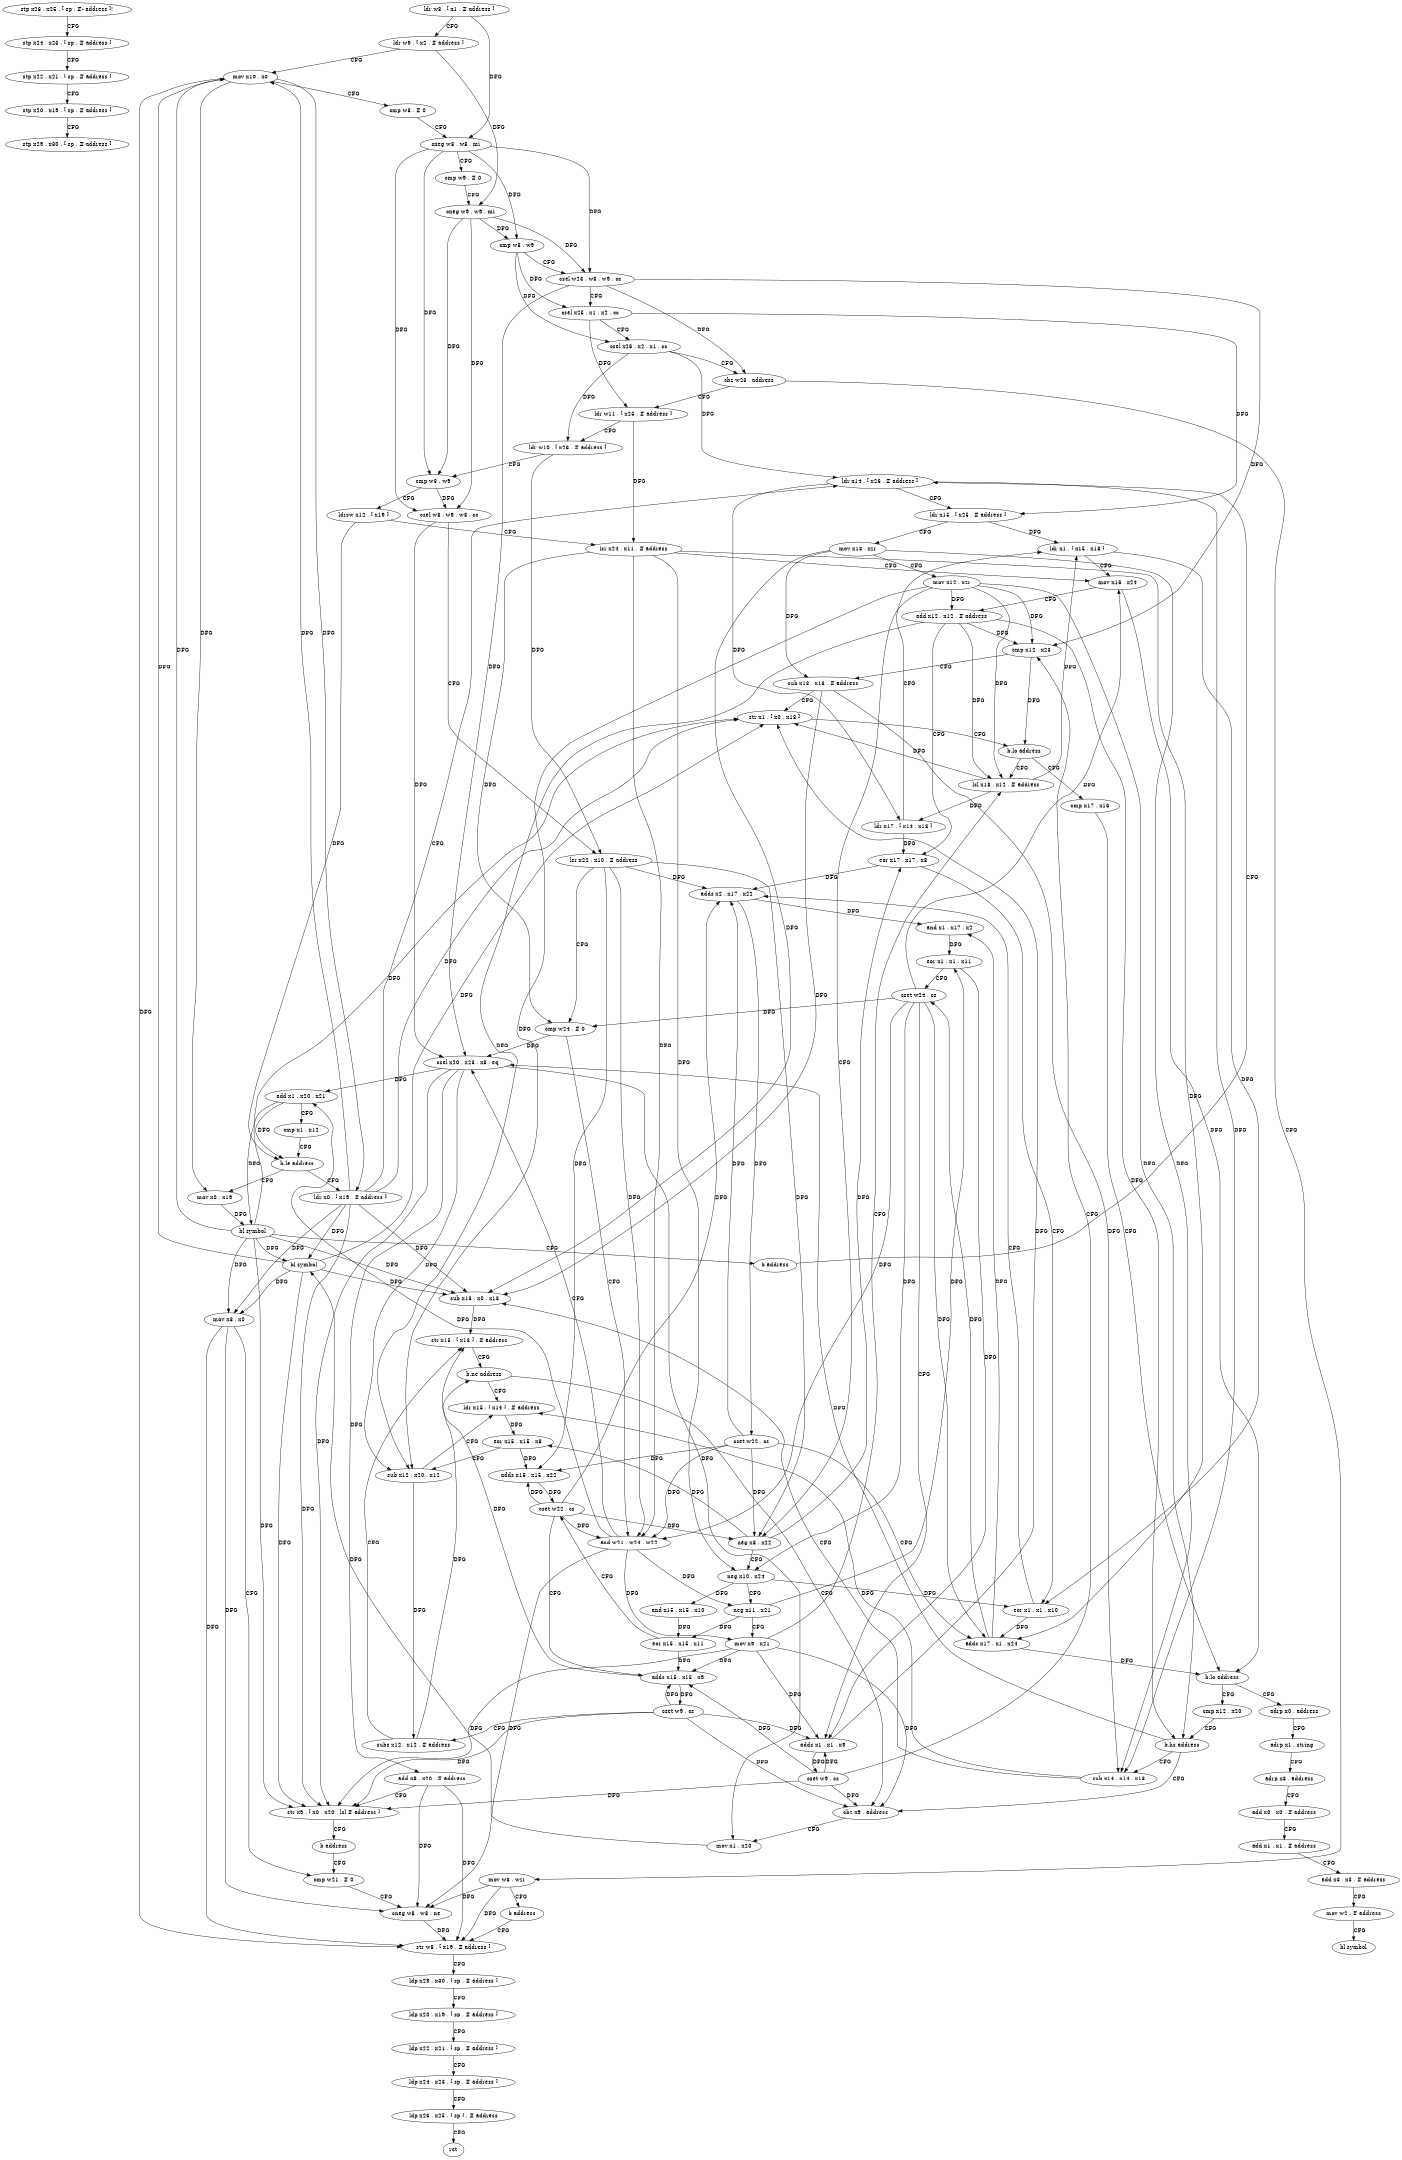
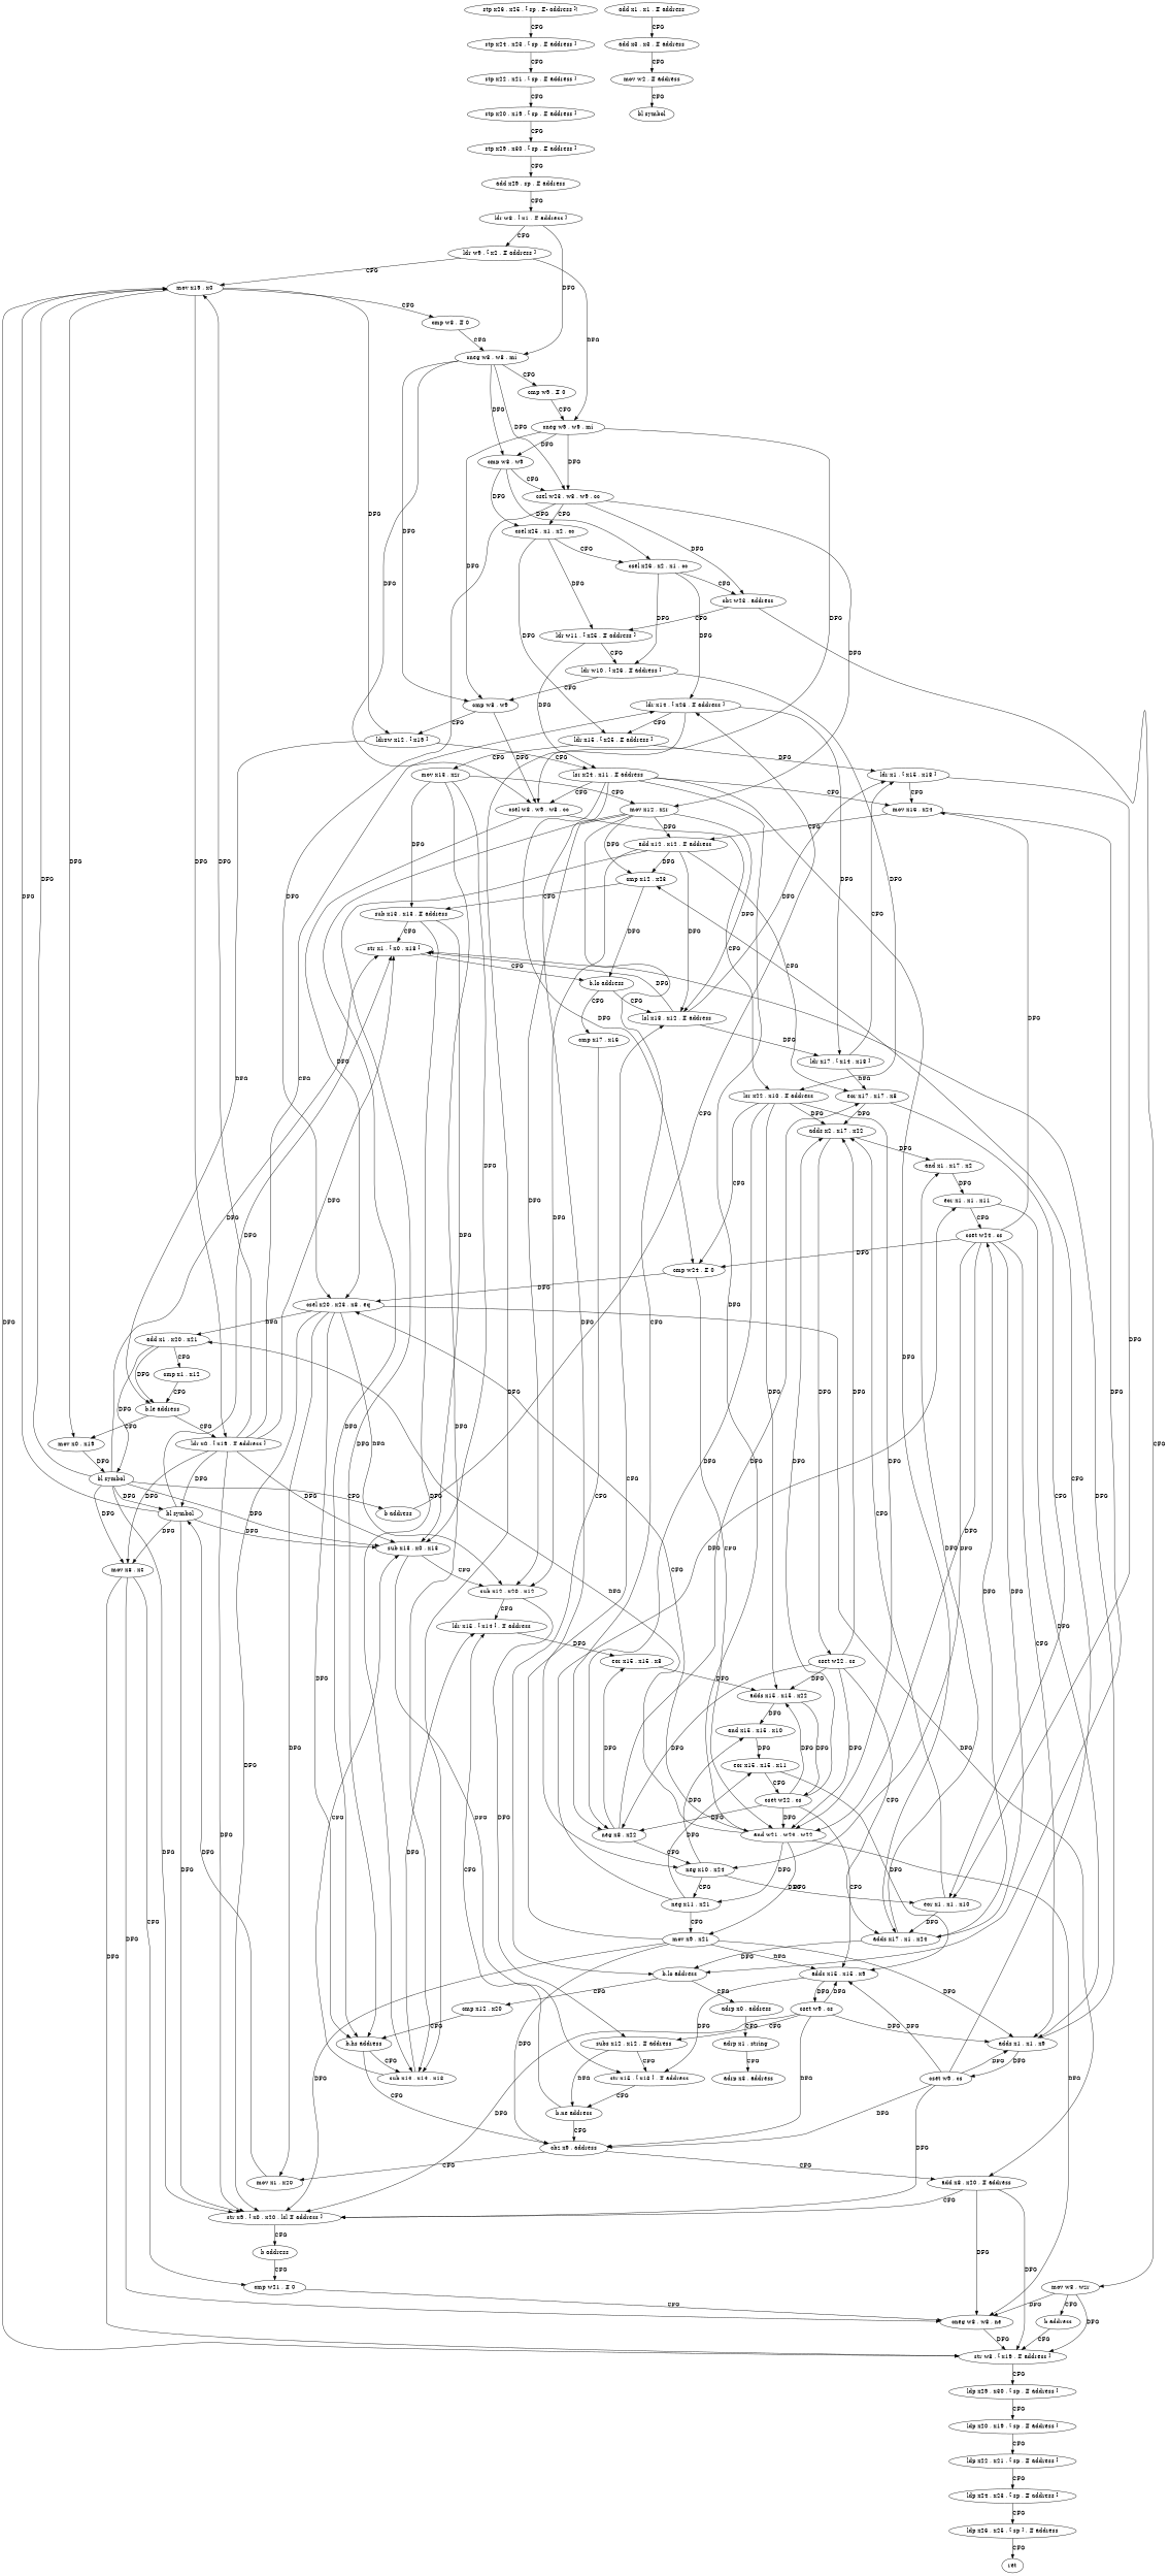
  digraph {
    n1 [label="stp x26 , x25 , [ sp , #- address ]!"]
    n2 [label="stp x24 , x23 , [ sp , # address ]"]
    n3 [label="stp x22 , x21 , [ sp , # address ]"]
    n4 [label="stp x20 , x19 , [ sp , # address ]"]
    n5 [label="stp x29 , x30 , [ sp , # address ]"]
+   n6 [label="add x29 , sp , # address"]
    n7 [label="ldr w8 , [ x1 , # address ]"]
    n8 [label="ldr w9 , [ x2 , # address ]"]
    n9 [label="cneg w8 , w8 , mi"]
    n10 [label="mov x19 , x0"]
    n11 [label="cneg w9 , w9 , mi"]
    n12 [label="cmp w9 , # 0"]
    n13 [label="cmp w8 , w9"]
    n14 [label="csel w23 , w8 , w9 , cc"]
    n15 [label="cmp w8 , w9"]
    n16 [label="csel w8 , w9 , w8 , cc"]
    n17 [label="cmp w8 , # 0"]
    n18 [label="str w8 , [ x19 , # address ]"]
    n19 [label="ldrsw x12 , [ x19 ]"]
    n20 [label="ldr x0 , [ x19 , # address ]"]
    n21 [label="mov x0 , x19"]
    n22 [label="ldp x29 , x30 , [ sp , # address ]"]
    n23 [label="lsr x24 , x11 , # address"]
    n24 [label="b.le address"]
    n25 [label="ldr x14 , [ x26 , # address ]"]
    n26 [label="str x9 , [ x0 , x20 , lsl # address ]"]
    n27 [label="str x1 , [ x0 , x18 ]"]
    n28 [label="sub x13 , x0 , x13"]
    n29 [label="bl symbol"]
    n30 [label="mov x8 , x0"]
    n31 [label="bl symbol"]
    n32 [label="csel x25 , x1 , x2 , cc"]
    n33 [label="csel x26 , x2 , x1 , cc"]
    n34 [label="cbz w23 , address"]
    n35 [label="csel x20 , x23 , x8 , eq"]
    n36 [label="cmp x12 , x23"]
    n37 [label="lsr x22 , x10 , # address"]
    n38 [label="ldr w11 , [ x25 , # address ]"]
    n39 [label="ldr x15 , [ x25 , # address ]"]
    n40 [label="ldr w10 , [ x26 , # address ]"]
    n41 [label="mov w8 , wzr"]
    n42 [label="add x1 , x20 , x21"]
    n43 [label="b.hs address"]
    n44 [label="mov x1 , x20"]
    n45 [label="add x8 , x20 , # address"]
    n46 [label="sub x12 , x20 , x12"]
    n47 [label="sub x13 , x13 , # address"]
    n48 [label="b.lo address"]
    n49 [label="ldr x1 , [ x15 , x18 ]"]
    n50 [label="mov x13 , xzr"]
    n51 [label="ldr x17 , [ x14 , x18 ]"]
    n52 [label="sub x14 , x14 , x13"]
    n53 [label="b address"]
    n54 [label="cneg w8 , w8 , ne"]
    n55 [label="cmp w24 , # 0"]
    n56 [label="and w21 , w24 , w22"]
    n57 [label="mov x16 , x24"]
    n58 [label="adds x17 , x1 , x24"]
    n59 [label="neg x10 , x24"]
    n60 [label="ldp x20 , x19 , [ sp , # address ]"]
    n61 [label="adds x2 , x17 , x22"]
    n62 [label="neg x8 , x22"]
    n63 [label="adds x15 , x15 , x22"]
    n64 [label="neg x11 , x21"]
    n65 [label="mov x9 , x21"]
    n66 [label="add x12 , x12 , # address"]
    n67 [label="b.lo address"]
    n68 [label="and x1 , x17 , x2"]
    n69 [label="cset w24 , cs"]
    n70 [label="eor x1 , x1 , x10"]
    n71 [label="and x15 , x15 , x10"]
    n72 [label="cset w22 , cs"]
    n73 [label="eor x17 , x17 , x8"]
    n74 [label="eor x15 , x15 , x8"]
    n75 [label="cset w22 , cs"]
    n76 [label="cmp x1 , x12"]
    n77 [label="eor x1 , x1 , x11"]
    n78 [label="eor x15 , x15 , x11"]
    n79 [label="lsl x18 , x12 , # address"]
    n80 [label="adds x1 , x1 , x9"]
    n81 [label="cbz x9 , address"]
    n82 [label="adds x15 , x15 , x9"]
    n83 [label="ldr x15 , [ x14 ] , # address"]
    n84 [label="subs x12 , x12 , # address"]
    n85 [label="b address"]
    n86 [label="b address"]
    n87 [label="str x15 , [ x13 ] , # address"]
    n88 [label="cmp w21 , # 0"]
    n89 [label="ldp x22 , x21 , [ sp , # address ]"]
    n90 [label="ldp x24 , x23 , [ sp , # address ]"]
    n91 [label="ldp x26 , x25 , [ sp ] , # address"]
    n92 [label=ret]
    n93 [label="adrp x0 , address"]
    n94 [label="cmp x12 , x20"]
    n95 [label="cset w9 , cs"]
    n96 [label="cset w9 , cs"]
    n97 [label="cmp x17 , x16"]
    n98 [label="adrp x1 , string"]
    n99 [label="adrp x3 , address"]
    n100 [label="mov x12 , xzr"]
-   n101 [label="add x0 , x0 , # address"]
    n102 [label="add x1 , x1 , # address"]
    n103 [label="add x3 , x3 , # address"]
    n104 [label="mov w2 , # address"]
    n105 [label="bl symbol"]
    n106 [label="b.ne address"]
    n1 -> n2 [label=CFG]
    n2 -> n3 [label=CFG]
    n3 -> n4 [label=CFG]
    n4 -> n5 [label=CFG]
+   n5 -> n6 [label=CFG]
+   n6 -> n7 [label=CFG]
    n7 -> n8 [label=CFG]
    n7 -> n9 [label=DFG]
    n8 -> n10 [label=CFG]
    n8 -> n11 [label=DFG]
    n9 -> n12 [label=CFG]
    n9 -> n13 [label=DFG]
    n9 -> n14 [label=DFG]
    n9 -> n15 [label=DFG]
    n9 -> n16 [label=DFG]
    n10 -> n17 [label=CFG]
    n10 -> n18 [label=DFG]
+   n10 -> n19 [label=DFG]
    n10 -> n20 [label=DFG]
    n10 -> n21 [label=DFG]
    n11 -> n13 [label=DFG]
    n11 -> n14 [label=DFG]
    n11 -> n15 [label=DFG]
    n11 -> n16 [label=DFG]
    n12 -> n11 [label=CFG]
    n13 -> n14 [label=CFG]
    n13 -> n32 [label=DFG]
    n13 -> n33 [label=DFG]
    n14 -> n32 [label=CFG]
    n14 -> n34 [label=DFG]
    n14 -> n35 [label=DFG]
-   n14 -> n36 [label=DFG]
+   n14 -> n100 [label=DFG]
    n15 -> n16 [label=DFG]
    n15 -> n19 [label=CFG]
    n16 -> n35 [label=DFG]
    n16 -> n37 [label=CFG]
    n17 -> n9 [label=CFG]
    n18 -> n22 [label=CFG]
    n19 -> n23 [label=CFG]
    n19 -> n24 [label=DFG]
    n20 -> n10 [label=DFG]
    n20 -> n25 [label=CFG]
    n20 -> n26 [label=DFG]
    n20 -> n27 [label=DFG]
    n20 -> n28 [label=DFG]
    n20 -> n29 [label=DFG]
    n20 -> n30 [label=DFG]
    n21 -> n31 [label=DFG]
    n22 -> n60 [label=CFG]
+   n23 -> n16 [label=CFG]
    n23 -> n55 [label=DFG]
    n23 -> n56 [label=DFG]
    n23 -> n57 [label=CFG]
    n23 -> n58 [label=DFG]
    n23 -> n59 [label=DFG]
    n24 -> n20 [label=CFG]
    n24 -> n21 [label=CFG]
    n25 -> n39 [label=CFG]
    n25 -> n51 [label=DFG]
    n25 -> n52 [label=DFG]
    n26 -> n85 [label=CFG]
    n27 -> n48 [label=CFG]
-   n74 -> n46 [label=CFG]
+   n28 -> n46 [label=CFG]
    n28 -> n87 [label=DFG]
    n29 -> n10 [label=DFG]
    n29 -> n26 [label=DFG]
    n29 -> n27 [label=DFG]
    n29 -> n28 [label=DFG]
    n29 -> n30 [label=DFG]
    n30 -> n18 [label=DFG]
    n30 -> n54 [label=DFG]
    n30 -> n88 [label=CFG]
    n31 -> n10 [label=DFG]
    n31 -> n26 [label=DFG]
    n31 -> n27 [label=DFG]
    n31 -> n28 [label=DFG]
    n31 -> n29 [label=DFG]
    n31 -> n30 [label=DFG]
    n31 -> n86 [label=CFG]
    n32 -> n33 [label=CFG]
    n32 -> n38 [label=DFG]
    n32 -> n39 [label=DFG]
    n33 -> n25 [label=DFG]
    n33 -> n34 [label=CFG]
    n33 -> n40 [label=DFG]
    n34 -> n38 [label=CFG]
    n34 -> n41 [label=CFG]
    n35 -> n26 [label=DFG]
    n35 -> n42 [label=DFG]
-   n43 -> n35 [label=DFG]
+   n35 -> n43 [label=DFG]
    n35 -> n44 [label=DFG]
    n35 -> n45 [label=DFG]
    n35 -> n46 [label=DFG]
    n36 -> n47 [label=CFG]
    n36 -> n48 [label=DFG]
    n37 -> n55 [label=CFG]
    n37 -> n56 [label=DFG]
    n37 -> n61 [label=DFG]
    n37 -> n62 [label=DFG]
    n37 -> n63 [label=DFG]
    n38 -> n23 [label=DFG]
    n38 -> n40 [label=CFG]
    n39 -> n49 [label=DFG]
    n39 -> n50 [label=CFG]
    n40 -> n15 [label=CFG]
    n40 -> n37 [label=DFG]
    n41 -> n18 [label=DFG]
    n41 -> n53 [label=CFG]
    n41 -> n54 [label=DFG]
    n42 -> n24 [label=DFG]
    n42 -> n31 [label=DFG]
    n42 -> n76 [label=CFG]
    n43 -> n52 [label=CFG]
    n43 -> n81 [label=CFG]
    n44 -> n29 [label=DFG]
    n45 -> n18 [label=DFG]
    n45 -> n26 [label=CFG]
    n45 -> n54 [label=DFG]
    n46 -> n83 [label=CFG]
    n46 -> n84 [label=DFG]
    n47 -> n27 [label=CFG]
    n47 -> n28 [label=DFG]
    n47 -> n52 [label=DFG]
    n48 -> n79 [label=CFG]
    n48 -> n97 [label=CFG]
    n49 -> n57 [label=CFG]
    n49 -> n70 [label=DFG]
    n50 -> n28 [label=DFG]
    n50 -> n47 [label=DFG]
    n50 -> n52 [label=DFG]
    n50 -> n100 [label=CFG]
    n51 -> n49 [label=CFG]
    n51 -> n73 [label=DFG]
    n52 -> n28 [label=CFG]
    n52 -> n83 [label=DFG]
    n53 -> n18 [label=CFG]
    n54 -> n18 [label=DFG]
    n55 -> n35 [label=DFG]
    n55 -> n56 [label=CFG]
    n56 -> n35 [label=CFG]
    n56 -> n42 [label=DFG]
    n56 -> n54 [label=DFG]
    n56 -> n64 [label=DFG]
    n56 -> n65 [label=DFG]
    n57 -> n66 [label=CFG]
    n57 -> n67 [label=DFG]
    n58 -> n67 [label=DFG]
    n58 -> n68 [label=DFG]
    n58 -> n69 [label=DFG]
    n59 -> n64 [label=CFG]
    n59 -> n70 [label=DFG]
    n59 -> n71 [label=DFG]
    n60 -> n89 [label=CFG]
    n61 -> n68 [label=DFG]
    n61 -> n72 [label=DFG]
    n62 -> n59 [label=CFG]
    n62 -> n73 [label=DFG]
    n62 -> n74 [label=DFG]
+   n63 -> n71 [label=DFG]
    n63 -> n75 [label=DFG]
    n64 -> n65 [label=CFG]
    n64 -> n77 [label=DFG]
    n64 -> n78 [label=DFG]
    n65 -> n26 [label=DFG]
    n65 -> n79 [label=CFG]
    n65 -> n80 [label=DFG]
    n65 -> n81 [label=DFG]
    n65 -> n82 [label=DFG]
    n66 -> n36 [label=DFG]
    n66 -> n43 [label=DFG]
    n66 -> n46 [label=DFG]
    n66 -> n73 [label=CFG]
    n66 -> n79 [label=DFG]
    n67 -> n93 [label=CFG]
    n67 -> n94 [label=CFG]
    n68 -> n77 [label=DFG]
    n69 -> n55 [label=DFG]
    n69 -> n56 [label=DFG]
    n69 -> n57 [label=DFG]
    n69 -> n58 [label=DFG]
    n69 -> n59 [label=DFG]
    n69 -> n80 [label=CFG]
    n70 -> n58 [label=DFG]
    n70 -> n61 [label=CFG]
    n71 -> n78 [label=DFG]
    n72 -> n56 [label=DFG]
    n72 -> n58 [label=CFG]
    n72 -> n61 [label=DFG]
    n72 -> n62 [label=DFG]
    n72 -> n63 [label=DFG]
    n73 -> n61 [label=DFG]
    n73 -> n70 [label=CFG]
    n74 -> n63 [label=DFG]
    n75 -> n56 [label=DFG]
    n75 -> n61 [label=DFG]
    n75 -> n62 [label=DFG]
    n75 -> n63 [label=DFG]
    n75 -> n82 [label=CFG]
    n76 -> n24 [label=CFG]
    n77 -> n69 [label=CFG]
    n77 -> n80 [label=DFG]
    n78 -> n75 [label=CFG]
    n78 -> n82 [label=DFG]
    n79 -> n27 [label=DFG]
    n79 -> n49 [label=DFG]
    n79 -> n51 [label=DFG]
    n80 -> n27 [label=DFG]
    n80 -> n95 [label=DFG]
    n81 -> n44 [label=CFG]
+   n81 -> n45 [label=CFG]
    n82 -> n87 [label=DFG]
    n82 -> n96 [label=DFG]
    n83 -> n74 [label=DFG]
    n84 -> n87 [label=CFG]
    n84 -> n106 [label=DFG]
    n85 -> n88 [label=CFG]
    n86 -> n25 [label=CFG]
    n87 -> n106 [label=CFG]
    n88 -> n54 [label=CFG]
    n89 -> n90 [label=CFG]
    n90 -> n91 [label=CFG]
    n91 -> n92 [label=CFG]
    n93 -> n98 [label=CFG]
    n94 -> n43 [label=CFG]
    n95 -> n26 [label=DFG]
    n95 -> n36 [label=CFG]
    n95 -> n80 [label=DFG]
    n95 -> n81 [label=DFG]
    n95 -> n82 [label=DFG]
    n96 -> n26 [label=DFG]
    n96 -> n80 [label=DFG]
    n96 -> n81 [label=DFG]
    n96 -> n82 [label=DFG]
    n96 -> n84 [label=CFG]
    n97 -> n67 [label=CFG]
    n98 -> n99 [label=CFG]
-   n99 -> n101 [label=CFG]
    n100 -> n36 [label=DFG]
    n100 -> n43 [label=DFG]
    n100 -> n46 [label=DFG]
    n100 -> n62 [label=CFG]
    n100 -> n66 [label=DFG]
    n100 -> n79 [label=DFG]
-   n101 -> n102 [label=CFG]
    n102 -> n103 [label=CFG]
    n103 -> n104 [label=CFG]
    n104 -> n105 [label=CFG]
    n106 -> n81 [label=CFG]
    n106 -> n83 [label=CFG]
  }
